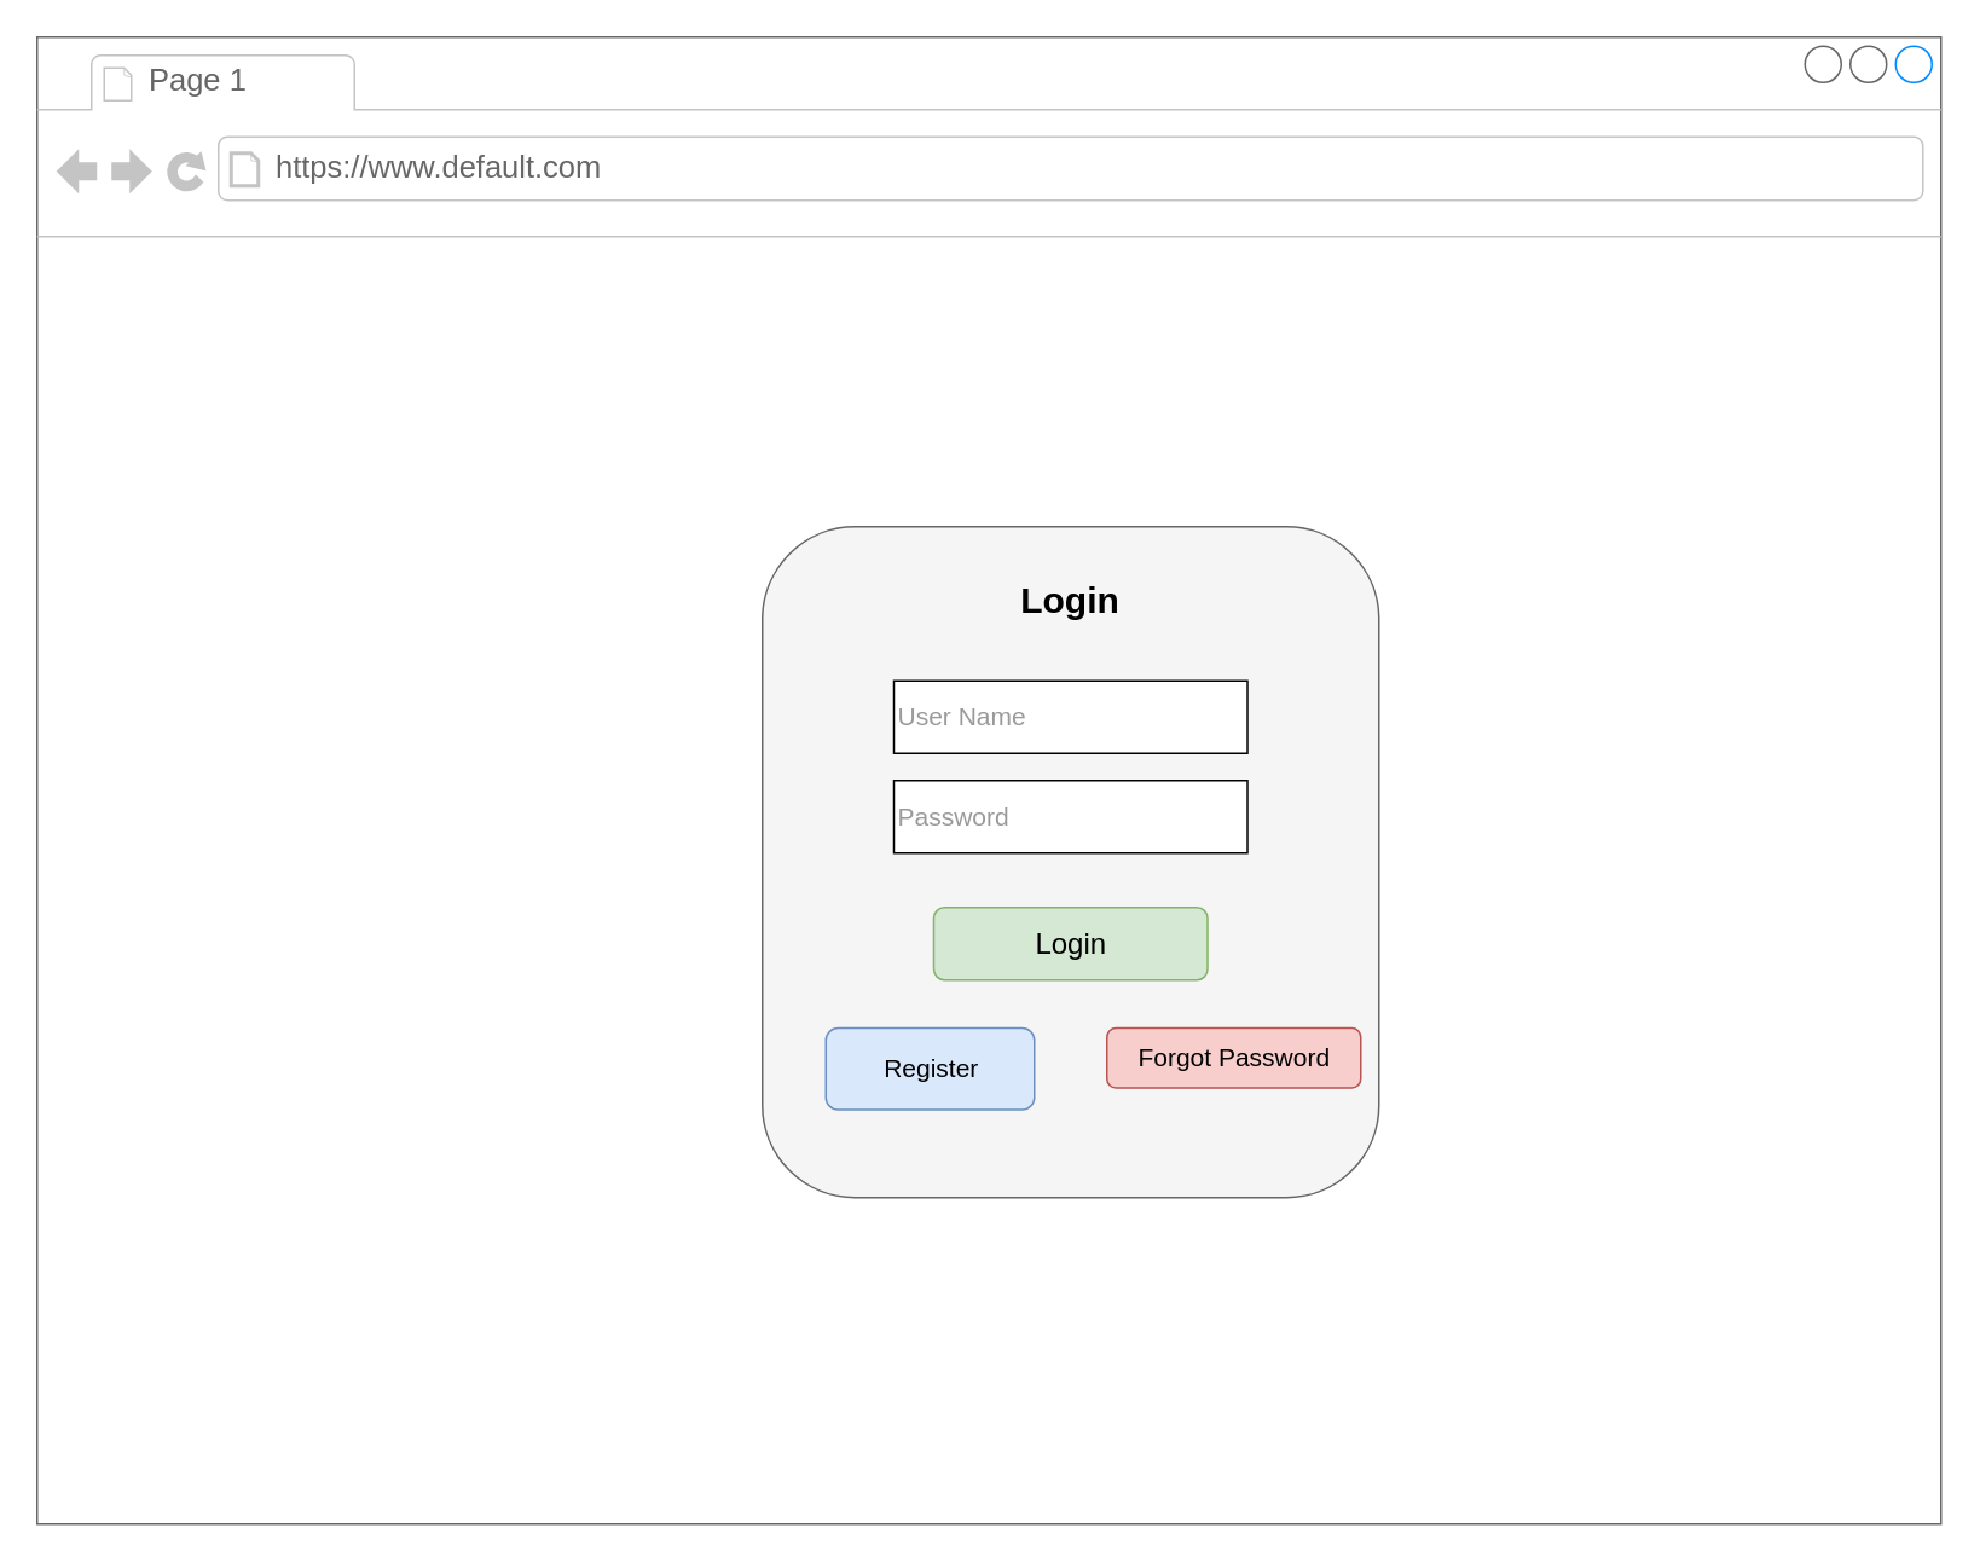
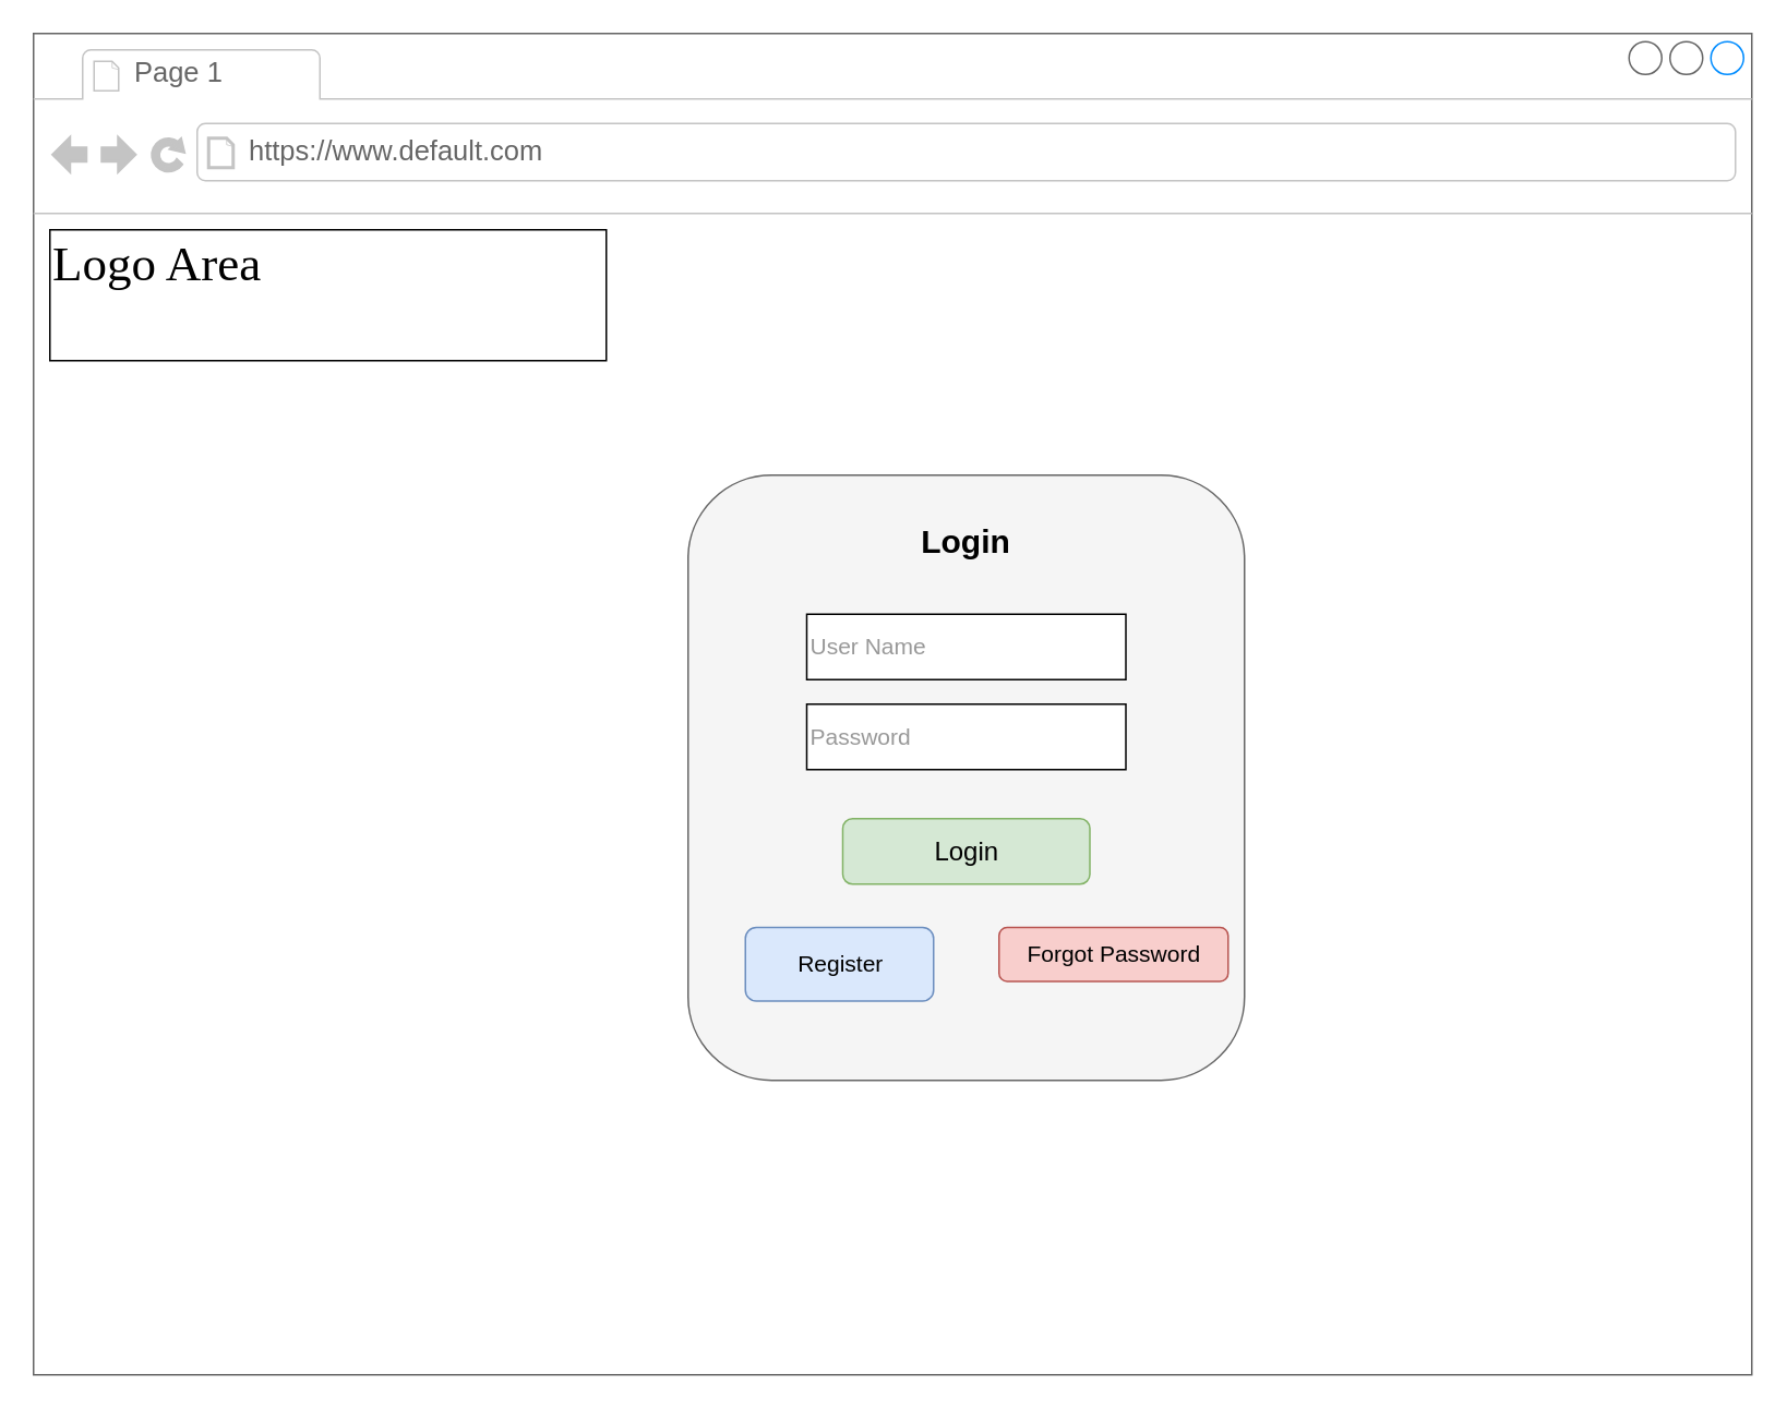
  <mxCell id="0" />
  <mxCell id="1" parent="0" />
  <mxCell id="2" value="" style="strokeWidth=1;shadow=0;dashed=0;align=center;html=1;shape=mxgraph.mockup.containers.browserWindow;rSize=0;fillColor=#ffffff;strokeColor=#666666;mainText=,;recursiveResize=0;rounded=0;labelBackgroundColor=#CCFFCC;fontFamily=Verdana;fontSize=12;fontColor=#000000;" parent="1" vertex="1"><mxGeometry x="20" y="20" width="1050" height="820" as="geometry" /></mxCell>
  <mxCell id="3" value="Page 1" style="strokeWidth=1;shadow=0;dashed=0;align=center;html=1;shape=mxgraph.mockup.containers.anchor;fontSize=17;fontColor=#666666;align=left;" parent="2" vertex="1"><mxGeometry x="60" y="12" width="110" height="26" as="geometry" /></mxCell>
  <mxCell id="4" value="https://www.default.com" style="strokeWidth=1;shadow=0;dashed=0;align=center;html=1;shape=mxgraph.mockup.containers.anchor;rSize=0;fontSize=17;fontColor=#666666;align=left;" parent="2" vertex="1"><mxGeometry x="130" y="60" width="250" height="26" as="geometry" /></mxCell>
+ <mxCell id="5" value="Logo Area" style="text;html=1;points=[];align=left;verticalAlign=top;spacingTop=-4;fontSize=30;fontFamily=Verdana;fontColor=#000000;strokeColor=#000000;" parent="2" vertex="1"><mxGeometry x="10" y="120" width="340" height="80" as="geometry" /></mxCell>
  <mxCell id="6" value="" style="rounded=1;whiteSpace=wrap;html=1;strokeColor=#666666;fillColor=#f5f5f5;fontColor=#333333;" vertex="1" parent="2"><mxGeometry x="400" y="270" width="340" height="370" as="geometry" /></mxCell>
  <mxCell id="7" value="&lt;font style=&quot;font-size: 20px&quot;&gt;Login&lt;/font&gt;" style="text;html=1;strokeColor=none;fillColor=none;align=center;verticalAlign=middle;whiteSpace=wrap;rounded=0;fontStyle=1;fontColor=#000000;fontFamily=Helvetica;" vertex="1" parent="2"><mxGeometry x="550" y="300" width="40" height="20" as="geometry" /></mxCell>
  <mxCell id="8" value="&lt;font style=&quot;font-size: 14px&quot; color=&quot;#999999&quot;&gt;User Name&lt;/font&gt;" style="rounded=0;whiteSpace=wrap;html=1;strokeColor=#000000;align=left;" vertex="1" parent="2"><mxGeometry x="472.5" y="355" width="195" height="40" as="geometry" /></mxCell>
  <mxCell id="9" value="&lt;font style=&quot;font-size: 14px&quot; color=&quot;#999999&quot;&gt;Password&lt;/font&gt;" style="rounded=0;whiteSpace=wrap;html=1;strokeColor=#000000;align=left;" vertex="1" parent="2"><mxGeometry x="472.5" y="410" width="195" height="40" as="geometry" /></mxCell>
  <mxCell id="10" value="&lt;font style=&quot;font-size: 16px&quot;&gt;Login&lt;/font&gt;" style="rounded=1;align=center;fillColor=#d5e8d4;strokeColor=#82b366;html=1;fontSize=12;labelBackgroundColor=none;" vertex="1" parent="2"><mxGeometry x="494.5" y="480" width="151" height="40" as="geometry" /></mxCell>
  <mxCell id="11" value="&lt;font style=&quot;font-size: 14px&quot;&gt;Register&lt;/font&gt;" style="rounded=1;align=center;fillColor=#dae8fc;strokeColor=#6c8ebf;html=1;fontSize=12" vertex="1" parent="2"><mxGeometry x="435" y="546.5" width="115" height="45" as="geometry" /></mxCell>
  <mxCell id="12" value="&lt;font style=&quot;font-size: 14px&quot;&gt;Forgot Password&lt;/font&gt;" style="rounded=1;align=center;fillColor=#f8cecc;strokeColor=#b85450;html=1;fontSize=12" vertex="1" parent="2"><mxGeometry x="590" y="546.5" width="140" height="33" as="geometry" /></mxCell>
